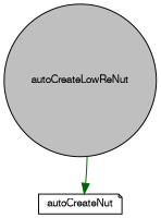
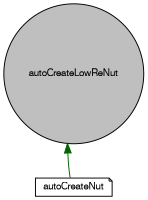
  digraph {
    rankdir=TB
    node [color=black fontname=FreeSans fontsize=10]
    n1 [fillcolor=grey75 fontcolor=black height=0.2 label=autoCreateLowReNut shape=circle style=filled width=0.4]
    n2 [height=0.2 label=autoCreateNut shape=note width=0.4]
-   n2 -> n1 [color=darkgreen dir=back fontname=FreeSans fontsize=10 labelfontname=FreeSans labelfontsize=10 style=solid]
+   n1 -> n2 [color=darkgreen dir=back fontname=FreeSans fontsize=10 labelfontname=FreeSans labelfontsize=10 style=solid]
  }
